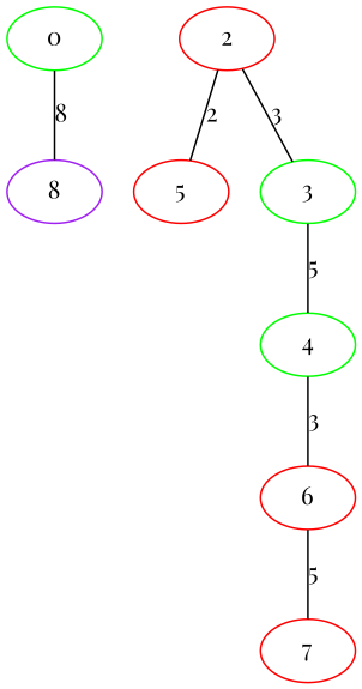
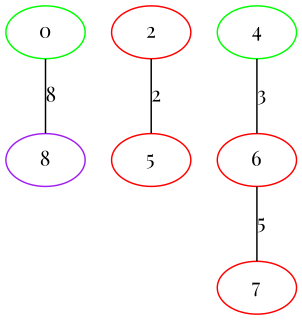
  graph {
    fontname="Playfair Display"
    node [color=red fontname="Playfair Display" weight=1]
    edge [fontname="Playfair Display"]
    0 [color=green weight=2]
    8 [color=purple weight=4]
    2
    5
-   3 [color=green weight=2]
    4 [color=green weight=2]
    6
    7
    0 -- 8 [label=8]
    2 -- 5 [label=2]
-   2 -- 3 [label=3]
-   3 -- 4 [label=5]
    4 -- 6 [label=3]
    6 -- 7 [label=5]
  }
